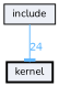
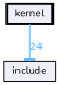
  digraph {
    compound=true
    fontname=Nunito
    node [color=black fillcolor="#edf0f7" fontname=Nunito fontsize=10 shape=box]
    n1 [height=0.2 label=kernel style="filled,bold" width=0.4]
    n2 [height=0.2 label=include style=filled width=0.4]
-   n2 -> n1 [color=steelblue1 fontcolor=steelblue1 fontname=Nunito fontsize=10 headlabel=24 labeldistance=1.5 labelfontname=Helvetica labelfontsize=10 arrowhead=tee]
+   n1 -> n2 [color=steelblue1 fontcolor=steelblue1 fontname=Nunito fontsize=10 headlabel=24 labeldistance=1.5 labelfontname=Helvetica labelfontsize=10 arrowhead=tee]
  }
